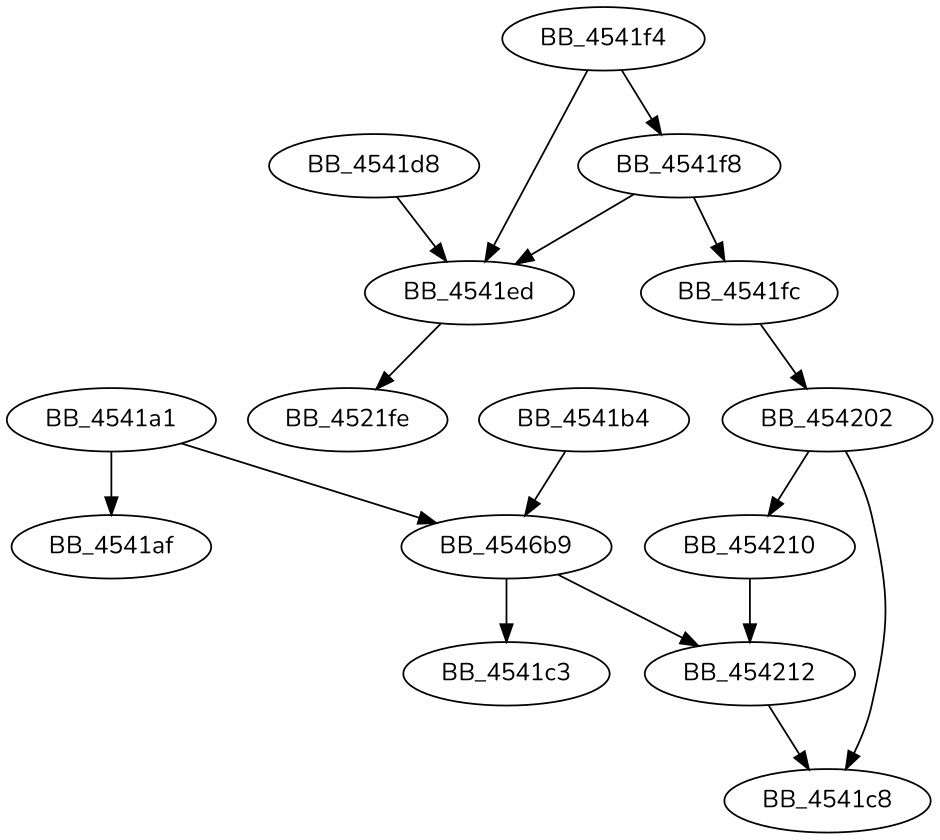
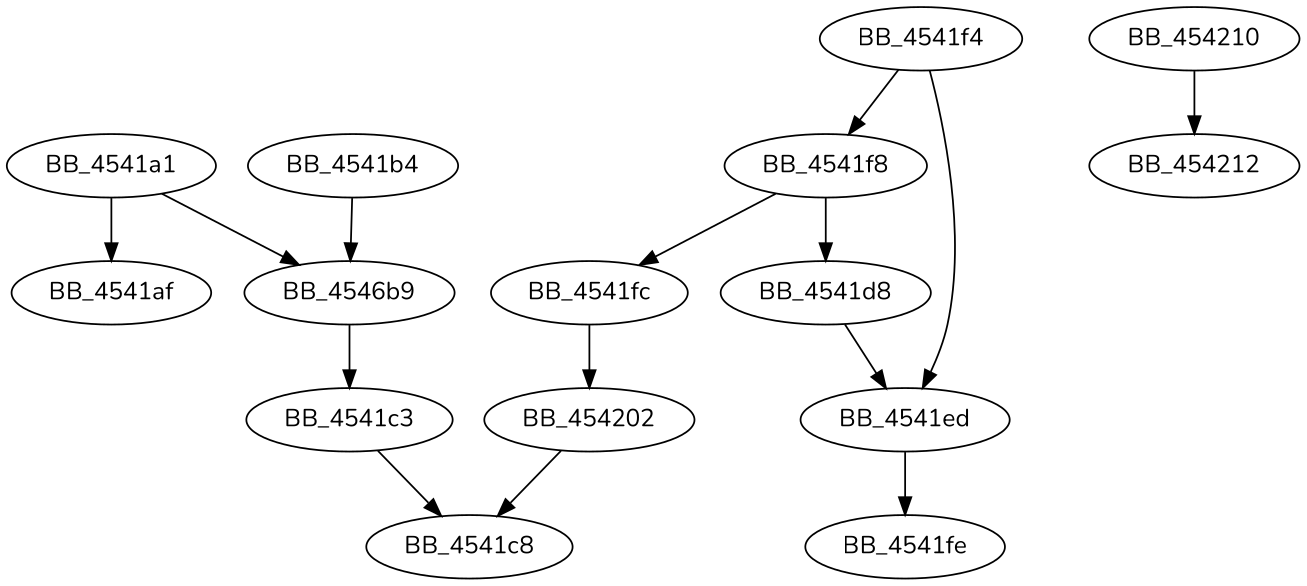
  digraph {
    fontname=Nunito
    node [fontname=Nunito]
    edge [fontname=Nunito]
    BB_4541a1
    BB_4541af
    n3 [label=BB_4546b9]
    BB_4541c3
    BB_454212
    BB_4541b4
    BB_4541c8
    BB_4541f8
    BB_4541d8
    BB_4541fc
    BB_4541ed
    BB_454202
-   BB_4541fe [label=BB_4521fe]
+   BB_4541fe
    BB_4541f4
    BB_454210
    BB_4541a1 -> BB_4541af
    BB_4541a1 -> n3
    n3 -> BB_4541c3
-   n3 -> BB_454212
-   BB_454212 -> BB_4541c8
+   BB_4541c3 -> BB_4541c8
    BB_4541b4 -> n3
-   BB_4541f8 -> BB_4541ed
+   BB_4541f8 -> BB_4541d8
    BB_4541f8 -> BB_4541fc
    BB_4541d8 -> BB_4541ed
    BB_4541fc -> BB_454202
    BB_4541ed -> BB_4541fe
    BB_454202 -> BB_4541c8
-   BB_454202 -> BB_454210
    BB_4541f4 -> BB_4541f8
    BB_4541f4 -> BB_4541ed
    BB_454210 -> BB_454212
  }
